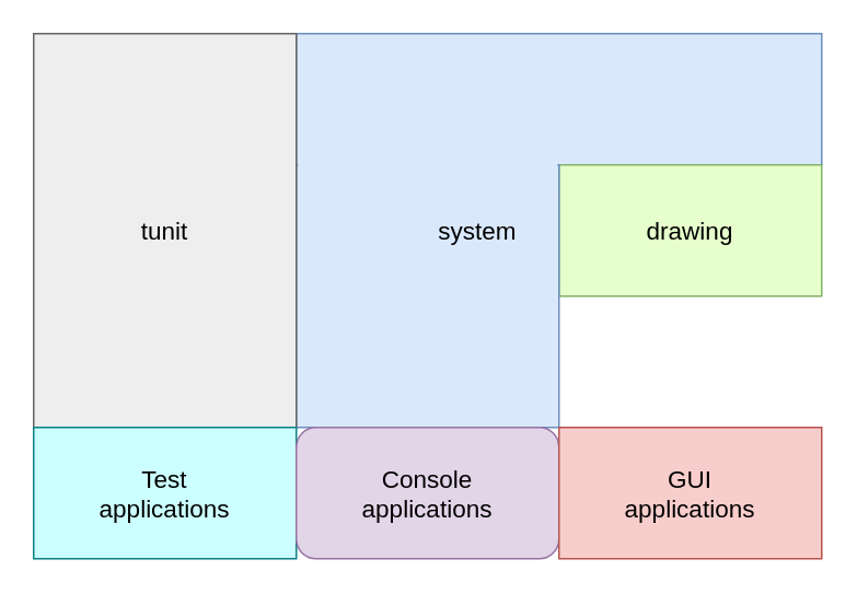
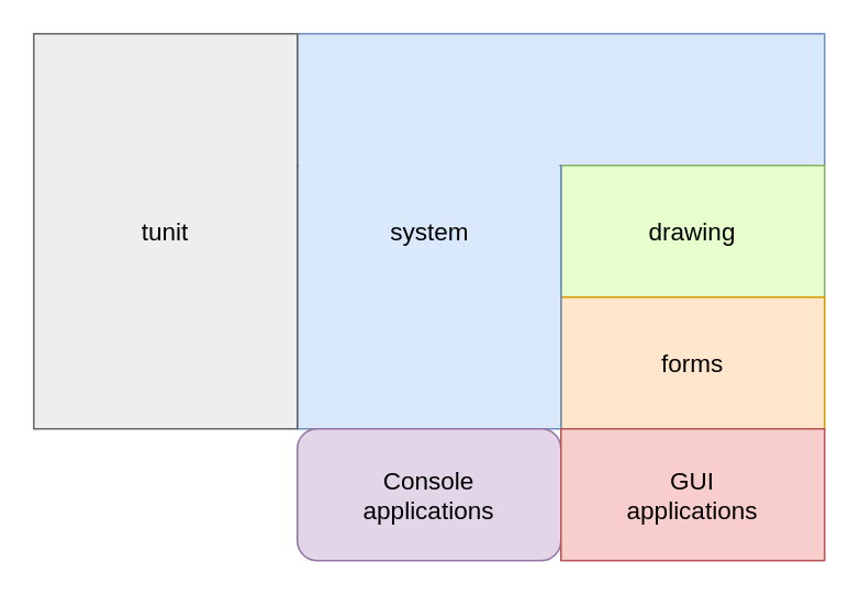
  <mxCell id="0" />
  <mxCell id="1" parent="0" />
  <mxCell id="2" value="" style="rounded=0;whiteSpace=wrap;html=1;fillColor=#dae8fc;strokeColor=#6c8ebf;fontSize=15;" parent="1" vertex="1"><mxGeometry x="180" y="20" width="320" height="80" as="geometry" /></mxCell>
  <mxCell id="3" value="drawing" style="rounded=0;whiteSpace=wrap;html=1;fontSize=15;fillColor=#E6FFCC;strokeColor=#82B366;" parent="1" vertex="1"><mxGeometry x="340" y="100" width="160" height="80" as="geometry" /></mxCell>
+ <mxCell id="4" value="forms" style="rounded=0;whiteSpace=wrap;html=1;fillColor=#FFE6CC;strokeColor=#d79b00;fontSize=15;" parent="1" vertex="1"><mxGeometry x="340" y="180" width="160" height="80" as="geometry" /></mxCell>
  <mxCell id="5" value="" style="rounded=0;whiteSpace=wrap;html=1;fillColor=#dae8fc;strokeColor=#6c8ebf;fontSize=15;" parent="1" vertex="1"><mxGeometry x="180" y="100" width="160" height="160" as="geometry" /></mxCell>
  <mxCell id="6" value="tunit" style="rounded=0;whiteSpace=wrap;html=1;fillColor=#EEEEEE;strokeColor=#666666;fontSize=15;" parent="1" vertex="1"><mxGeometry x="20" y="20" width="160" height="240" as="geometry" /></mxCell>
- <mxCell id="7" value="&lt;span&gt;Test&lt;br&gt;applications&lt;br&gt;&lt;/span&gt;" style="rounded=0;whiteSpace=wrap;html=1;strokeColor=#0e8088;fontSize=15;fillColor=#CCFFFF;" parent="1" vertex="1"><mxGeometry x="20" y="260" width="160" height="80" as="geometry" /></mxCell>
  <mxCell id="8" value="" style="rounded=0;whiteSpace=wrap;html=1;fillColor=#dae8fc;fontSize=15;strokeColor=none;" parent="1" vertex="1"><mxGeometry x="181" y="90" width="158" height="30" as="geometry" /></mxCell>
- <mxCell id="9" value="system" style="text;html=1;align=center;verticalAlign=middle;resizable=0;points=[];autosize=1;fontSize=15;" parent="1" vertex="1"><mxGeometry x="260" y="130" width="60" height="20" as="geometry" /></mxCell>
+ <mxCell id="9" value="system" style="text;html=1;align=center;verticalAlign=middle;resizable=0;points=[];autosize=1;fontSize=15;" parent="1" vertex="1"><mxGeometry x="230" y="130" width="60" height="20" as="geometry" /></mxCell>
  <mxCell id="10" value="&lt;span&gt;Console&lt;br&gt;applications&lt;br&gt;&lt;/span&gt;" style="whiteSpace=wrap;html=1;strokeColor=#9673a6;fontSize=15;fillColor=#e1d5e7;rounded=1;" parent="1" vertex="1"><mxGeometry x="180" y="260" width="160" height="80" as="geometry" /></mxCell>
  <mxCell id="11" value="&lt;span&gt;GUI&lt;br&gt;applications&lt;br&gt;&lt;/span&gt;" style="rounded=0;whiteSpace=wrap;html=1;strokeColor=#b85450;fontSize=15;fillColor=#f8cecc;" parent="1" vertex="1"><mxGeometry x="340" y="260" width="160" height="80" as="geometry" /></mxCell>
